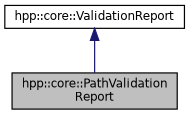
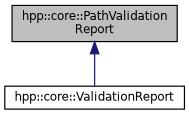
  digraph {
    node [color=black fontname=Helvetica fontsize=10 shape=record style=filled]
    n1 [fillcolor=grey75 fontcolor=black height=0.2 label="hpp::core::PathValidation\lReport" width=0.4]
    n2 [fillcolor=white height=0.2 label="hpp::core::ValidationReport" width=0.4]
-   n2 -> n1 [color=midnightblue dir=back fontname=Helvetica fontsize=10 labelfontname=Helvetica labelfontsize=10 style=solid]
+   n1 -> n2 [color=midnightblue dir=back fontname=Helvetica fontsize=10 labelfontname=Helvetica labelfontsize=10 style=solid]
  }
